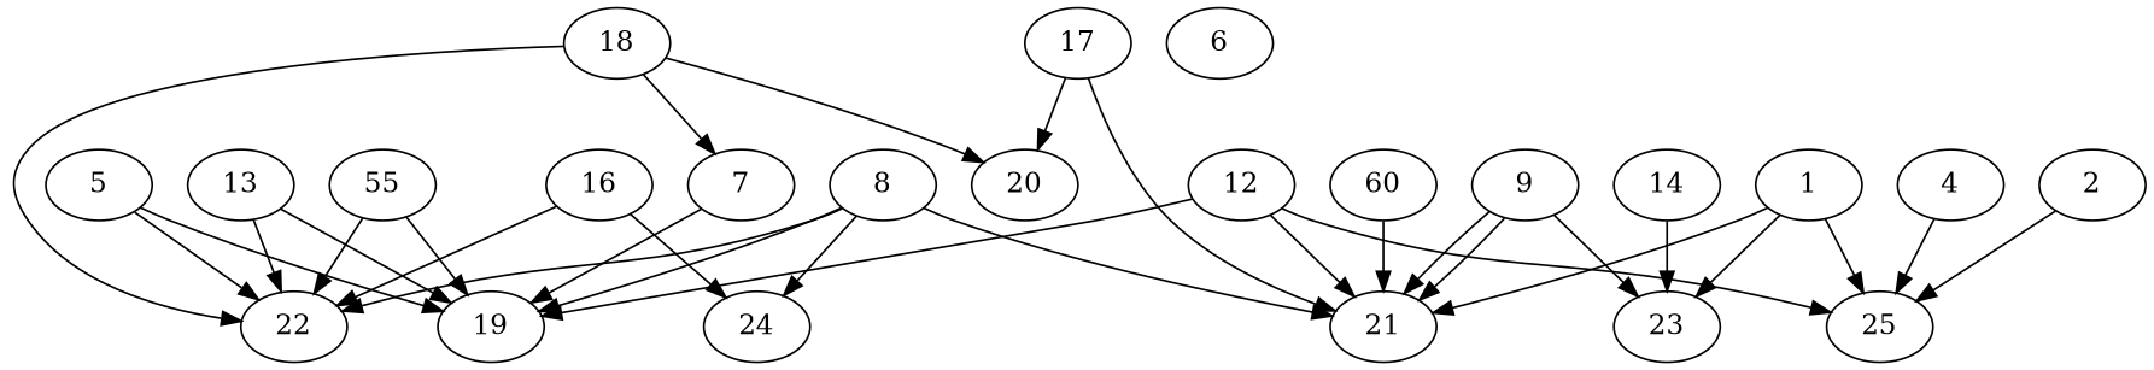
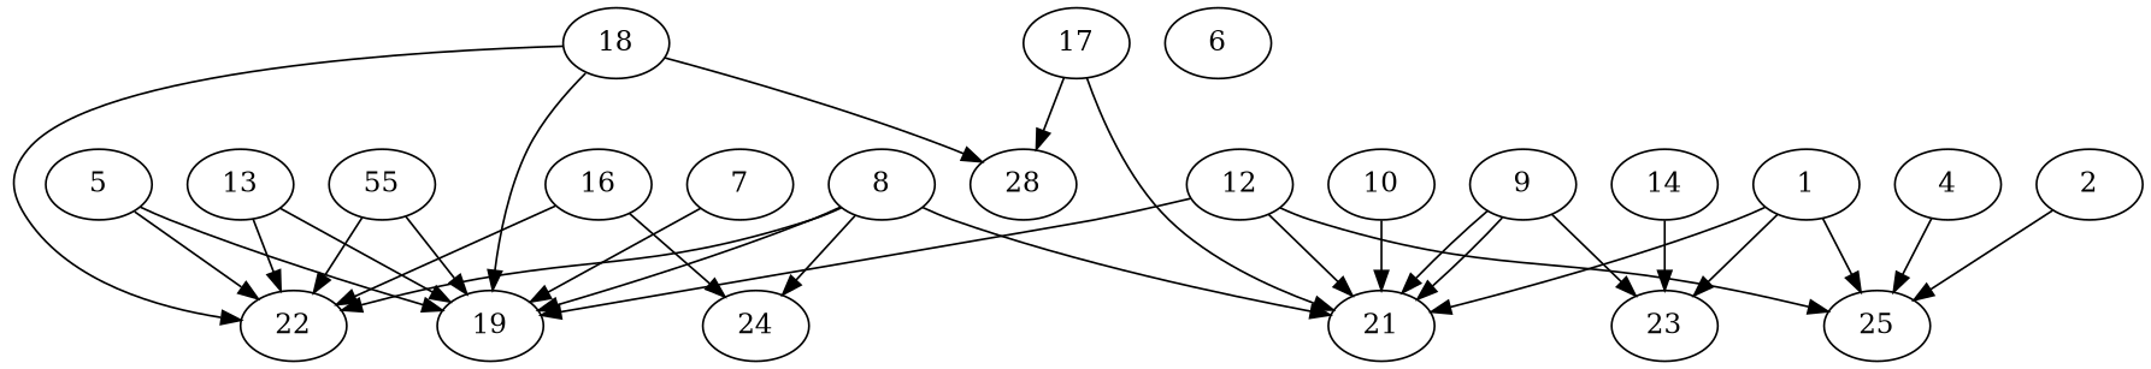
  digraph {
    node [alpha=0.05]
    1 [alpha=0.18 expect_size=10798080]
    21 [expect_size=18323456]
    23 [alpha=0.11 expect_size=12891136]
    25 [expect_size=16903168]
    2 [alpha=0.19 expect_size=12433408]
    4 [alpha=0.15 expect_size=5647360]
    5 [alpha=0.03 expect_size=9937920]
    19 [alpha=0.12 expect_size=51048448]
    22 [alpha=0.06 expect_size=43721728]
    6 [expect_size=32270336]
    7 [alpha=0.14 expect_size=12930048]
    8 [alpha=0.18 expect_size=36691968]
    24 [alpha=0.17 expect_size=10942464]
    9 [alpha=0.07 expect_size=25247744]
-   10 [alpha=0.20 expect_size=5627904 label=60]
+   10 [alpha=0.20 expect_size=5627904]
    12 [alpha=0.07 expect_size=9360384]
    13 [alpha=0.19 expect_size=6584320]
    14 [alpha=0.03 expect_size=15943680]
    n19 [alpha=0.01 expect_size=50489344 label=55]
    16 [alpha=0.11 expect_size=10788864]
    17 [alpha=0.11 expect_size=22995968]
-   20 [alpha=0.07 expect_size=19361792]
+   20 [alpha=0.07 expect_size=19361792 label=28]
    18 [expect_size=8896512]
    1 -> 21
    1 -> 23
    1 -> 25
    2 -> 25
    4 -> 25
    5 -> 19
    5 -> 22
    7 -> 19
    8 -> 21
    8 -> 19
    8 -> 22
    8 -> 24
    9 -> 21
    9 -> 21
    9 -> 23
    10 -> 21
    12 -> 21
    12 -> 25
    12 -> 19
    13 -> 19
    13 -> 22
    14 -> 23
    n19 -> 19
    n19 -> 22
    16 -> 22
    16 -> 24
    17 -> 21
    17 -> 20
-   18 -> 7
+   18 -> 19
    18 -> 22
    18 -> 20
  }
